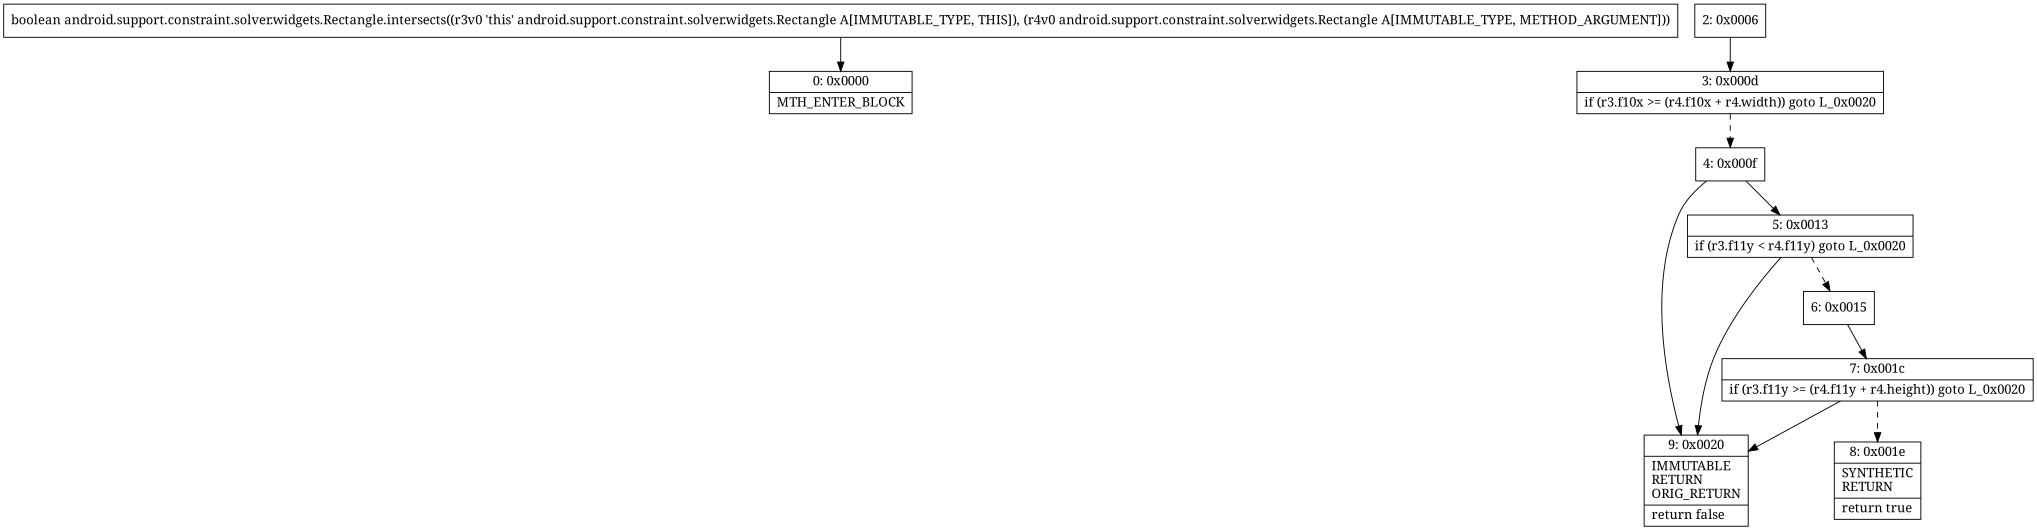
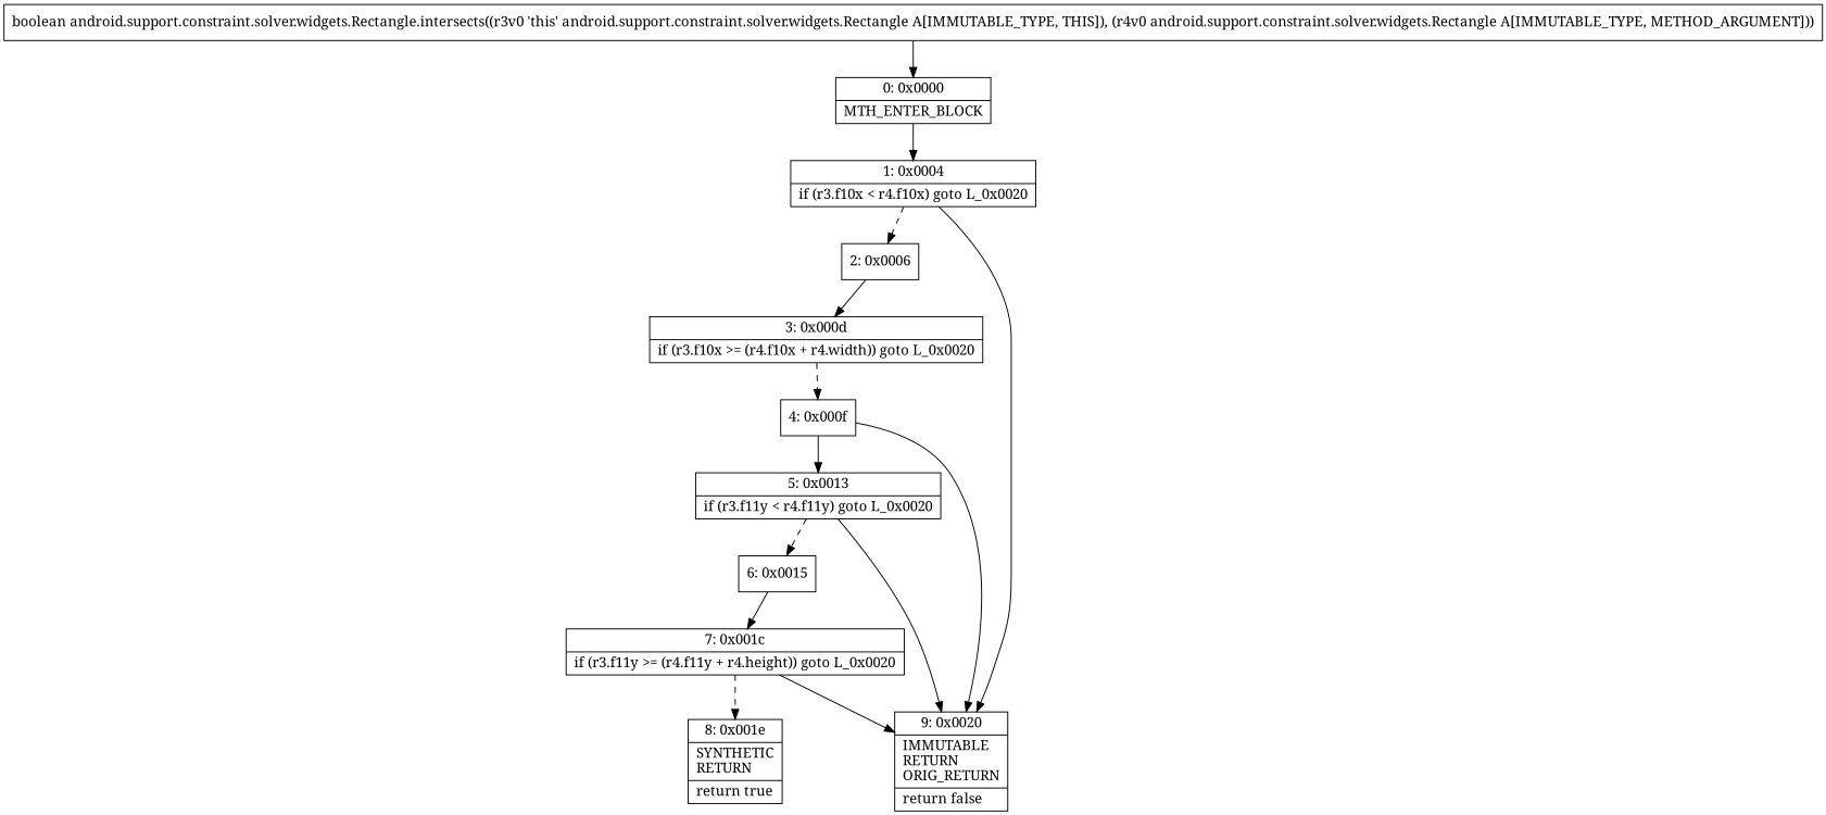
  digraph {
    fontname="Noto Serif"
    node [fontname="Noto Serif" shape=record]
    edge [fontname="Noto Serif"]
    n1 [label="{0\:\ 0x0000|MTH_ENTER_BLOCK\l}"]
+   n2 [label="{1\:\ 0x0004|if (r3.f10x \< r4.f10x) goto L_0x0020\l}"]
    n3 [label="{2\:\ 0x0006}"]
    n4 [label="{9\:\ 0x0020|IMMUTABLE\lRETURN\lORIG_RETURN\l|return false\l}"]
    n5 [label="{3\:\ 0x000d|if (r3.f10x \>= (r4.f10x + r4.width)) goto L_0x0020\l}"]
    n6 [label="{4\:\ 0x000f}"]
    n7 [label="{5\:\ 0x0013|if (r3.f11y \< r4.f11y) goto L_0x0020\l}"]
    n8 [label="{6\:\ 0x0015}"]
    n9 [label="{7\:\ 0x001c|if (r3.f11y \>= (r4.f11y + r4.height)) goto L_0x0020\l}"]
    n10 [label="{8\:\ 0x001e|SYNTHETIC\lRETURN\l|return true\l}"]
    n11 [label="{boolean android.support.constraint.solver.widgets.Rectangle.intersects((r3v0 'this' android.support.constraint.solver.widgets.Rectangle A[IMMUTABLE_TYPE, THIS]), (r4v0 android.support.constraint.solver.widgets.Rectangle A[IMMUTABLE_TYPE, METHOD_ARGUMENT])) }"]
+   n1 -> n2
+   n2 -> n3 [style=dashed]
+   n2 -> n4
    n3 -> n5
    n5 -> n6 [style=dashed]
    n6 -> n4
    n6 -> n7
    n7 -> n4
    n7 -> n8 [style=dashed]
    n8 -> n9
    n9 -> n4
    n9 -> n10 [style=dashed]
    n11 -> n1
  }
